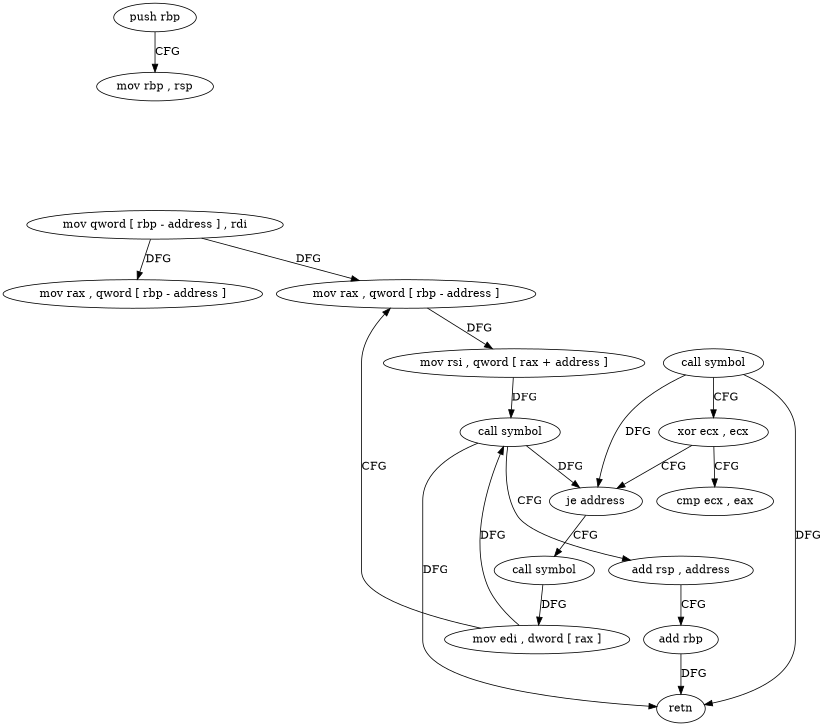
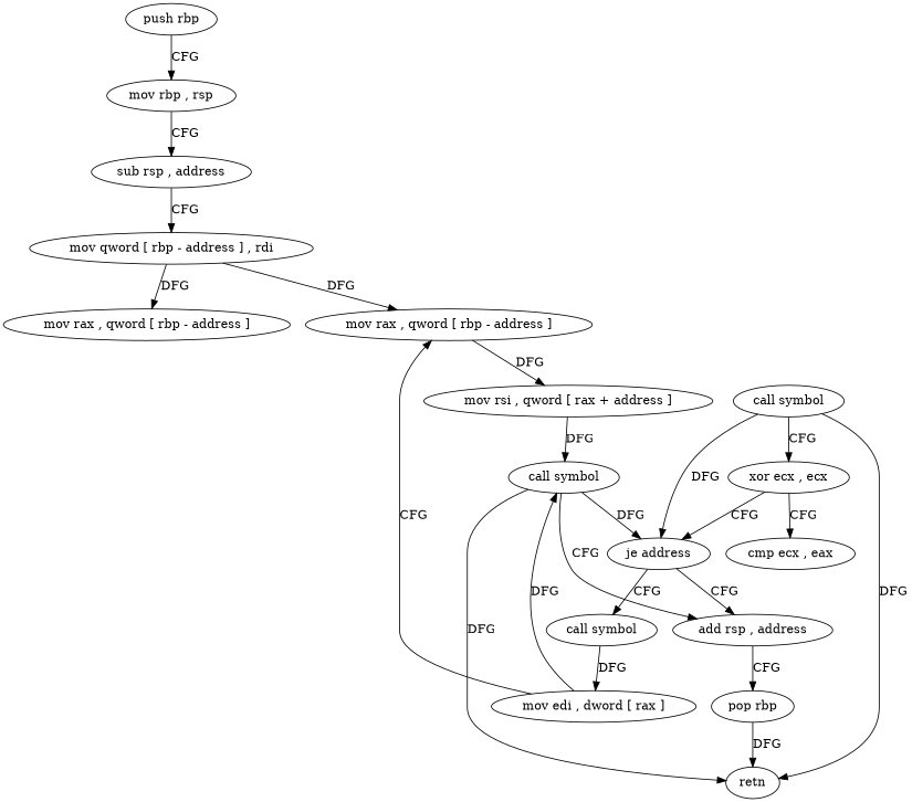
  digraph {
    n1 [label="push rbp"]
    n2 [label="mov rbp , rsp"]
+   n3 [label="sub rsp , address"]
    n4 [label="mov qword [ rbp - address ] , rdi"]
    n5 [label="mov rax , qword [ rbp - address ]"]
    n6 [label="mov rax , qword [ rbp - address ]"]
    n7 [label="mov rsi , qword [ rax + address ]"]
    n8 [label="call symbol"]
    n9 [label="xor ecx , ecx"]
    n10 [label="je address"]
    n11 [label=retn]
    n12 [label="cmp ecx , eax"]
    n13 [label="add rsp , address"]
    n14 [label="call symbol"]
-   n15 [label="add rbp"]
+   n15 [label="pop rbp"]
    n16 [label="mov edi , dword [ rax ]"]
    n17 [label="call symbol"]
    n1 -> n2 [label=CFG]
+   n2 -> n3 [label=CFG]
+   n3 -> n4 [label=CFG]
    n4 -> n5 [label=DFG]
    n4 -> n6 [label=DFG]
    n6 -> n7 [label=DFG]
    n7 -> n17 [label=DFG]
    n8 -> n9 [label=CFG]
    n8 -> n10 [label=DFG]
    n8 -> n11 [label=DFG]
    n9 -> n10 [label=CFG]
    n9 -> n12 [label=CFG]
+   n10 -> n13 [label=CFG]
    n10 -> n14 [label=CFG]
    n13 -> n15 [label=CFG]
    n14 -> n16 [label=DFG]
    n15 -> n11 [label=DFG]
    n16 -> n6 [label=CFG]
    n16 -> n17 [label=DFG]
    n17 -> n10 [label=DFG]
    n17 -> n11 [label=DFG]
    n17 -> n13 [label=CFG]
  }
